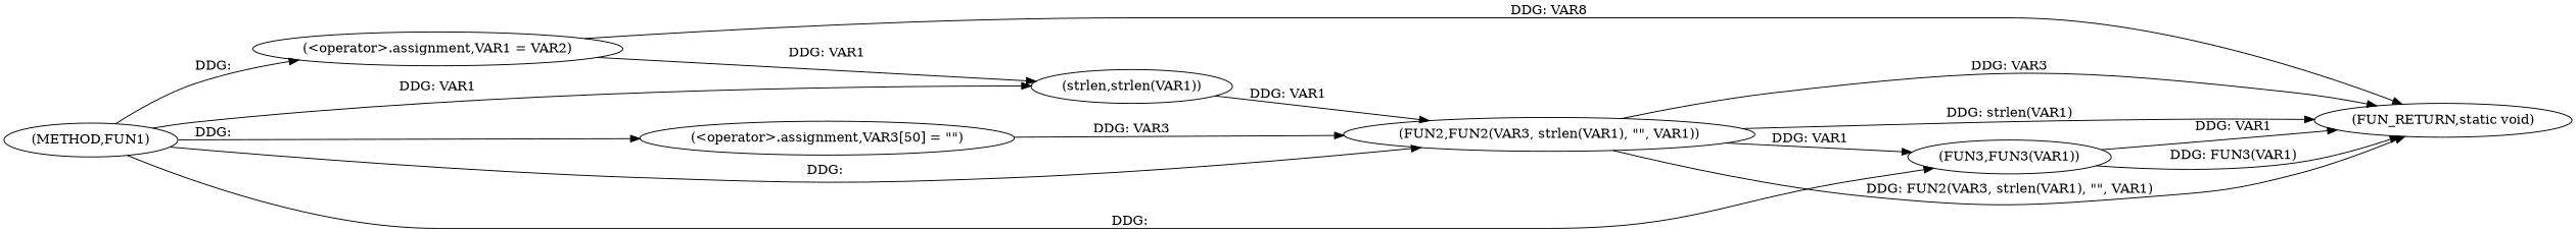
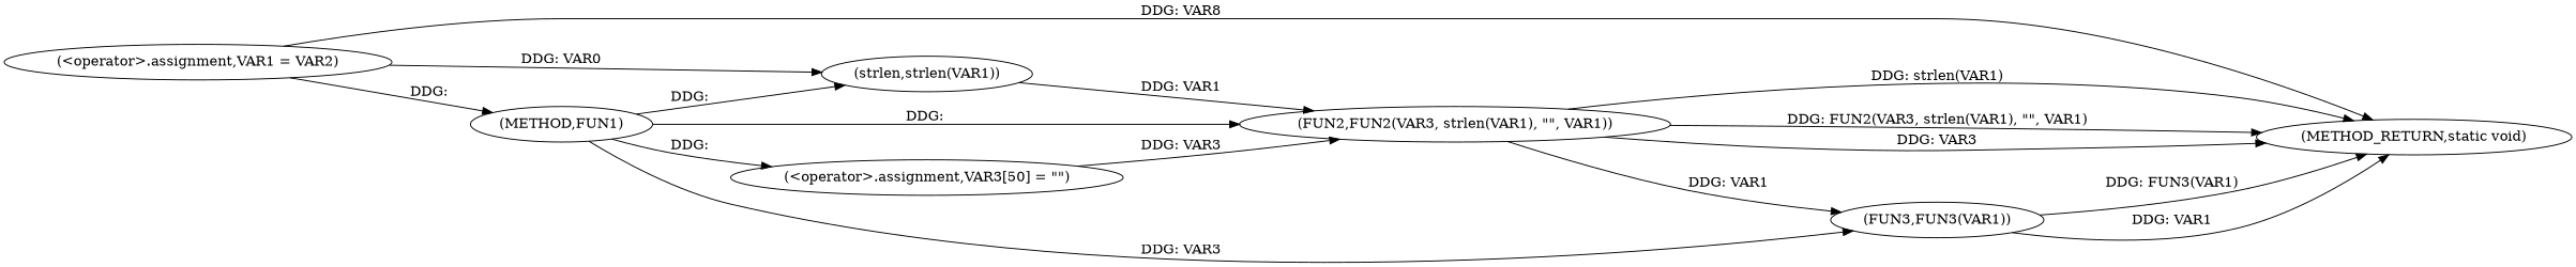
  digraph {
    rankdir=LR
    n1 [label="(METHOD,FUN1)"]
    n2 [label="(<operator>.assignment,VAR1 = VAR2)"]
    n3 [label="(<operator>.assignment,VAR3[50] = \"\")"]
    n4 [label="(FUN2,FUN2(VAR3, strlen(VAR1), \"\", VAR1))"]
    n5 [label="(strlen,strlen(VAR1))"]
    n6 [label="(FUN3,FUN3(VAR1))"]
-   n7 [label="(FUN_RETURN,static void)"]
-   n1 -> n2 [label="DDG: "]
+   n7 [label="(METHOD_RETURN,static void)"]
+   n2 -> n1 [label="DDG: "]
    n1 -> n3 [label="DDG: "]
    n1 -> n4 [label="DDG: "]
-   n1 -> n5 [label="DDG: VAR1"]
-   n1 -> n6 [label="DDG: "]
-   n2 -> n5 [label="DDG: VAR1"]
+   n1 -> n5 [label="DDG: "]
+   n1 -> n6 [label="DDG: VAR3"]
+   n2 -> n5 [label="DDG: VAR0"]
    n2 -> n7 [label="DDG: VAR8"]
    n3 -> n4 [label="DDG: VAR3"]
    n4 -> n6 [label="DDG: VAR1"]
    n4 -> n7 [label="DDG: VAR3"]
    n4 -> n7 [label="DDG: strlen(VAR1)"]
    n4 -> n7 [label="DDG: FUN2(VAR3, strlen(VAR1), \"\", VAR1)"]
    n5 -> n4 [label="DDG: VAR1"]
    n6 -> n7 [label="DDG: VAR1"]
    n6 -> n7 [label="DDG: FUN3(VAR1)"]
  }
